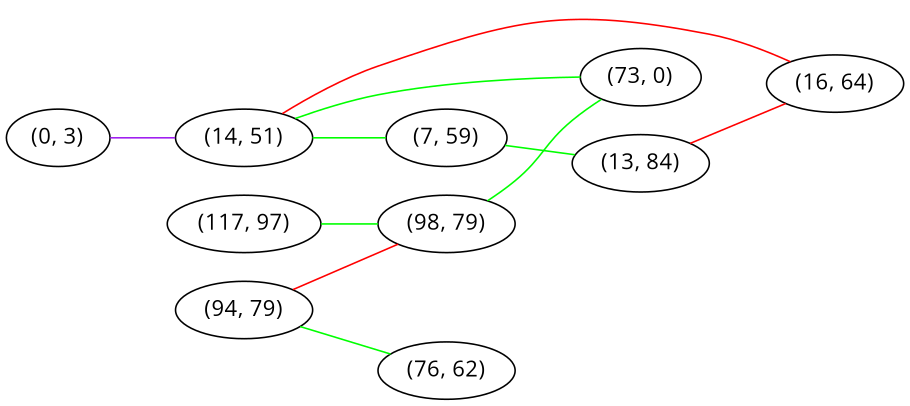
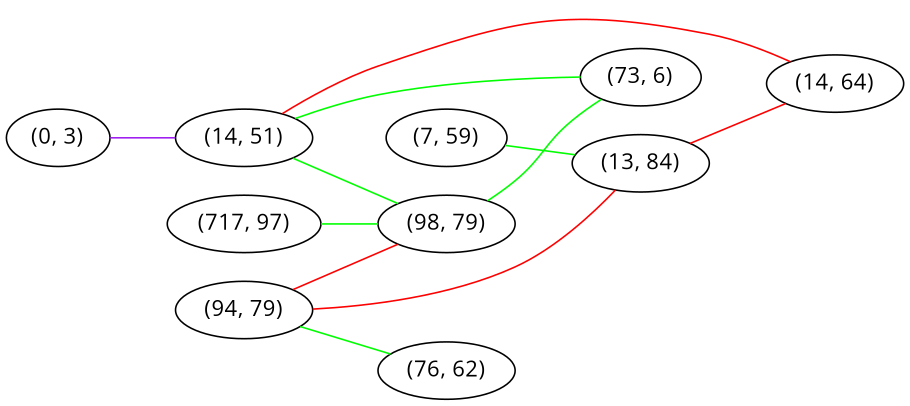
  graph {
    fontname="Open Sans"
    rankdir=LR
    node [fontname="Open Sans"]
    edge [color=green fontname="Open Sans" weight=1]
    n1 [label="(0, 3)"]
    "(14, 51)"
    "(7, 59)"
-   "(73, 6)" [label="(73, 0)"]
-   "(14, 64)" [label="(16, 64)"]
+   "(73, 6)"
+   "(14, 64)"
    "(94, 79)"
    "(76, 62)"
    "(98, 79)"
    "(13, 84)"
-   "(117, 97)"
+   "(117, 97)" [label="(717, 97)"]
    n1 -- "(14, 51)" [color=purple weight=4]
-   "(14, 51)" -- "(7, 59)" [weight=2]
+   "(14, 51)" -- "(98, 79)" [weight=2]
    "(14, 51)" -- "(73, 6)"
    "(14, 51)" -- "(14, 64)" [color=red]
    "(7, 59)" -- "(13, 84)" [weight=2]
    "(94, 79)" -- "(76, 62)"
    "(94, 79)" -- "(98, 79)" [color=red]
+   "(94, 79)" -- "(13, 84)" [color=red]
    "(98, 79)" -- "(73, 6)" [weight=2]
    "(13, 84)" -- "(14, 64)" [color=red]
    "(117, 97)" -- "(98, 79)"
  }
